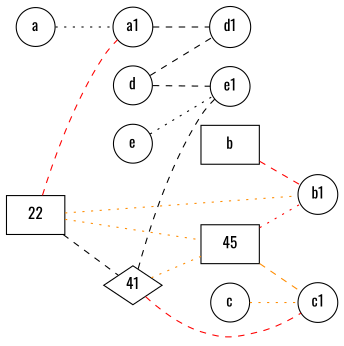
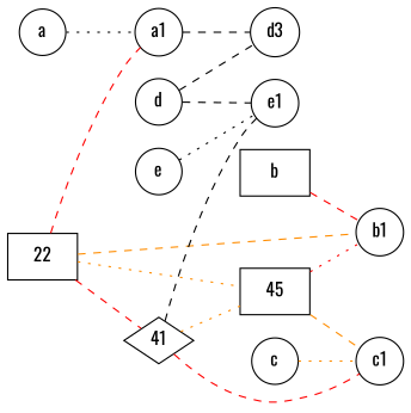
  graph {
    fontname=Oswald
    rankdir=LR
    node [fontname=Oswald labelfontsize=50 shape=circle]
    edge [color=black fontname=Oswald style=dashed]
    d
-   d1
+   d1 [label=d3]
    e1
    c
    c1
    b [shape=box]
    b1
    e
    45 [shape=box]
    a
    a1
    22 [shape=box]
    41 [shape=diamond]
    d -- d1
    d -- e1
    c -- c1 [color=darkorange style=dotted]
    b -- b1 [color=red]
    e -- e1 [style=dotted]
    45 -- c1 [color=darkorange]
    45 -- b1 [color=red style=dotted]
    a -- a1 [style=dotted]
    a1 -- d1
-   22 -- b1 [color=darkorange style=dotted]
+   22 -- b1 [color=darkorange]
    22 -- 45 [color=darkorange style=dotted]
    22 -- a1 [color=red]
-   22 -- 41
+   22 -- 41 [color=red]
    41 -- e1
    41 -- c1 [color=red]
    41 -- 45 [color=darkorange style=dotted]
  }
